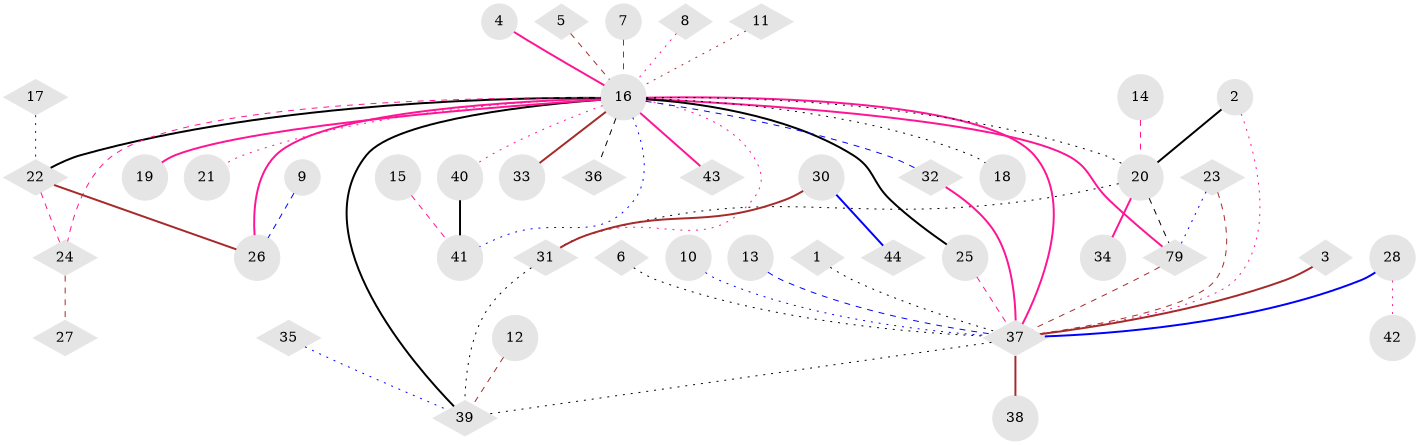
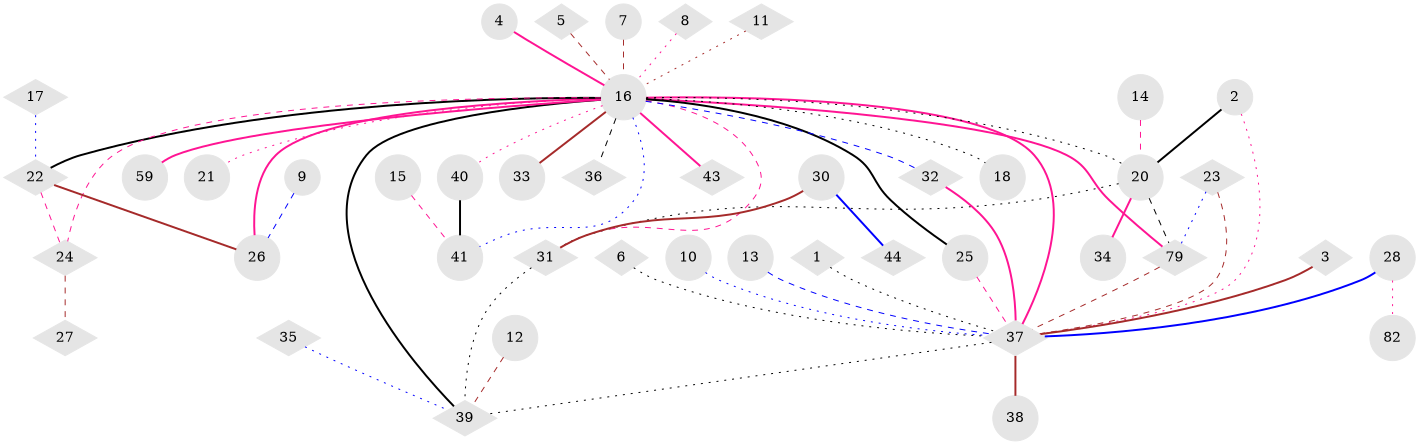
  graph {
    node [color=gray90 shape=circle style=filled]
    edge [color=deeppink style=bold weight=1.0]
    1 [shape=diamond]
    37 [shape=diamond]
    39 [shape=diamond]
    38
    2
    20
    n7 [label=79 shape=diamond]
    31 [shape=diamond]
    34
    3 [shape=diamond]
    4
    16
    26
    41
    18
-   19
+   19 [label=59]
    21
    22 [shape=diamond]
    24 [shape=diamond]
    25
    32 [shape=diamond]
    33
    36 [shape=diamond]
    40
    43 [shape=diamond]
    5 [shape=diamond]
    6 [shape=diamond]
    7
    8 [shape=diamond]
    9
    10
    11 [shape=diamond]
    12
    13
    14
    15
    27 [shape=diamond]
    17 [shape=diamond]
    23 [shape=diamond]
    28
-   42
+   42 [label=82]
    30
    44 [shape=diamond]
    35 [shape=diamond]
    1 -- 37 [color=black style=dotted]
    37 -- 39 [color=black style=dotted]
    37 -- 38 [color=brown]
    2 -- 37 [style=dotted]
    2 -- 20 [color=black]
    20 -- n7 [color=black style=dashed]
    20 -- 31 [color=black style=dotted]
    20 -- 34
    n7 -- 37 [color=brown style=dashed]
    31 -- 39 [color=black style=dotted]
    3 -- 37 [color=brown]
    4 -- 16
    16 -- 37
    16 -- 39 [color=black]
    16 -- 20 [color=black style=dotted]
    16 -- n7
-   16 -- 31 [style=dotted]
+   16 -- 31 [style=dashed]
    16 -- 26
    16 -- 41 [color=blue style=dotted]
    16 -- 18 [color=black style=dotted]
    16 -- 19
    16 -- 21 [style=dotted]
    16 -- 22 [color=black]
    16 -- 24 [style=dashed]
    16 -- 25 [color=black]
    16 -- 32 [color=blue style=dashed]
    16 -- 33 [color=brown]
    16 -- 36 [color=black style=dashed]
    16 -- 40 [style=dotted]
    16 -- 43
    22 -- 26 [color=brown]
    22 -- 24 [style=dashed]
    24 -- 27 [color=brown style=dashed]
    25 -- 37 [style=dashed]
    32 -- 37
    40 -- 41 [color=black]
    5 -- 16 [color=brown style=dashed]
    6 -- 37 [color=black style=dotted]
    7 -- 16 [color=brown style=dashed]
    8 -- 16 [style=dotted]
    9 -- 26 [color=blue style=dashed]
    10 -- 37 [color=blue style=dotted]
    11 -- 16 [color=brown style=dotted]
    12 -- 39 [color=brown style=dashed]
    13 -- 37 [color=blue style=dashed]
    14 -- 20 [style=dashed]
    15 -- 41 [style=dashed]
    17 -- 22 [color=blue style=dotted weight=2.0]
    23 -- 37 [color=brown style=dashed]
    23 -- n7 [color=blue style=dotted weight=2.0]
    28 -- 37 [color=blue]
    28 -- 42 [style=dotted]
    30 -- 31 [color=brown]
    30 -- 44 [color=blue]
    35 -- 39 [color=blue style=dotted]
  }
